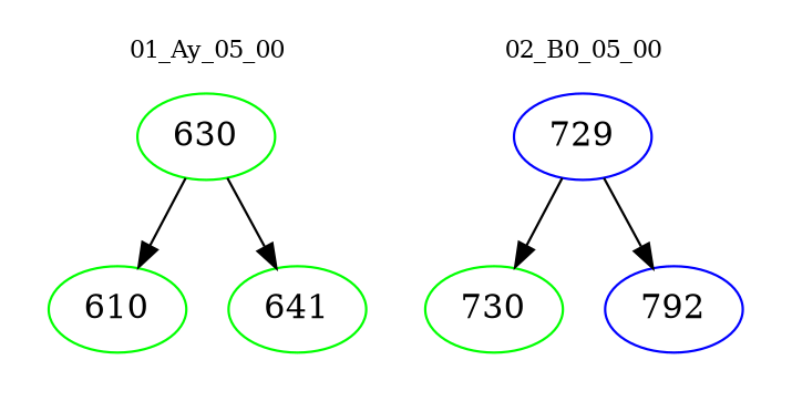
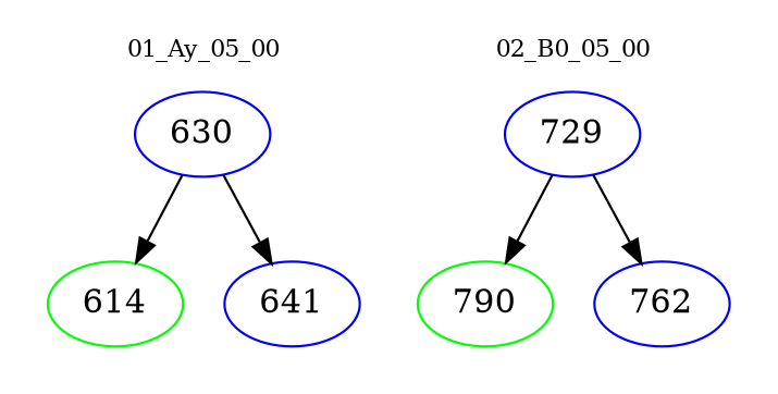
  digraph {
    node [color=blue]
    edge [color=black]
-   n1 [color=green label=630]
-   n2 [color=green label=610]
-   n3 [color=green label=641]
+   n1 [label=630]
+   n2 [color=green label=614]
+   n3 [label=641]
    n4 [label=729]
-   n5 [color=green label=730]
-   n6 [label=792]
+   n5 [color=green label=790]
+   n6 [label=762]
    subgraph cluster_1 {
      color=white
      fontsize=10
      label="01_Ay_05_00"
      n1
      n2
      n3
    }
    subgraph cluster_2 {
      color=white
      fontsize=10
      label="02_B0_05_00"
      n4
      n5
      n6
    }
    n1 -> n2
    n1 -> n3
    n4 -> n5
    n4 -> n6
  }
